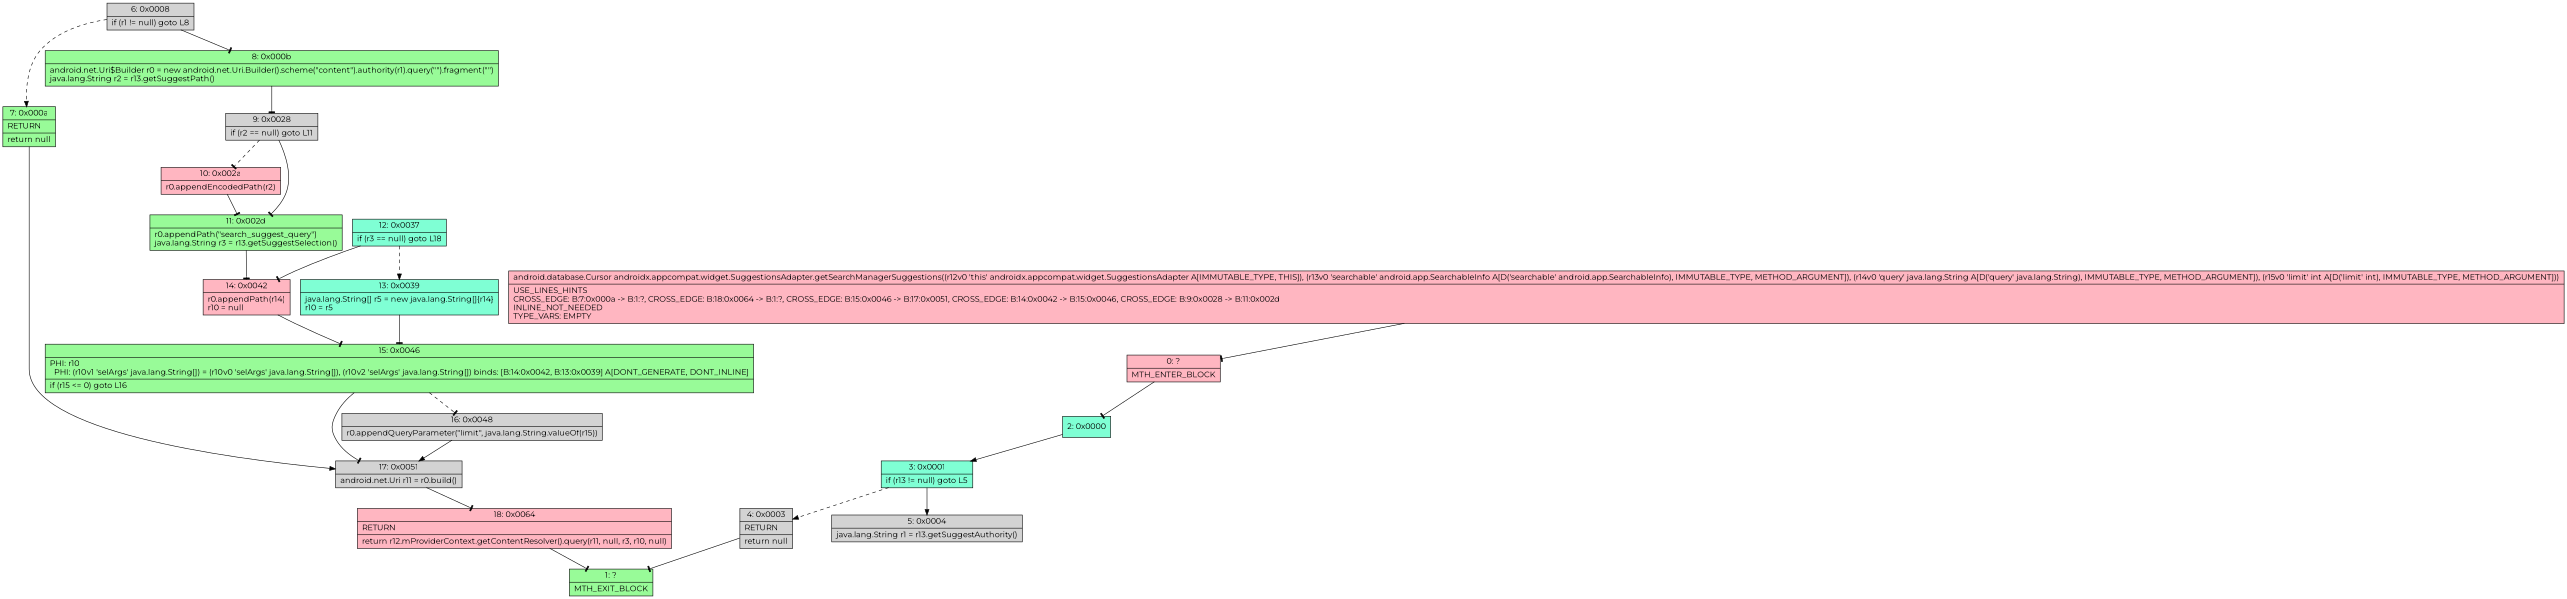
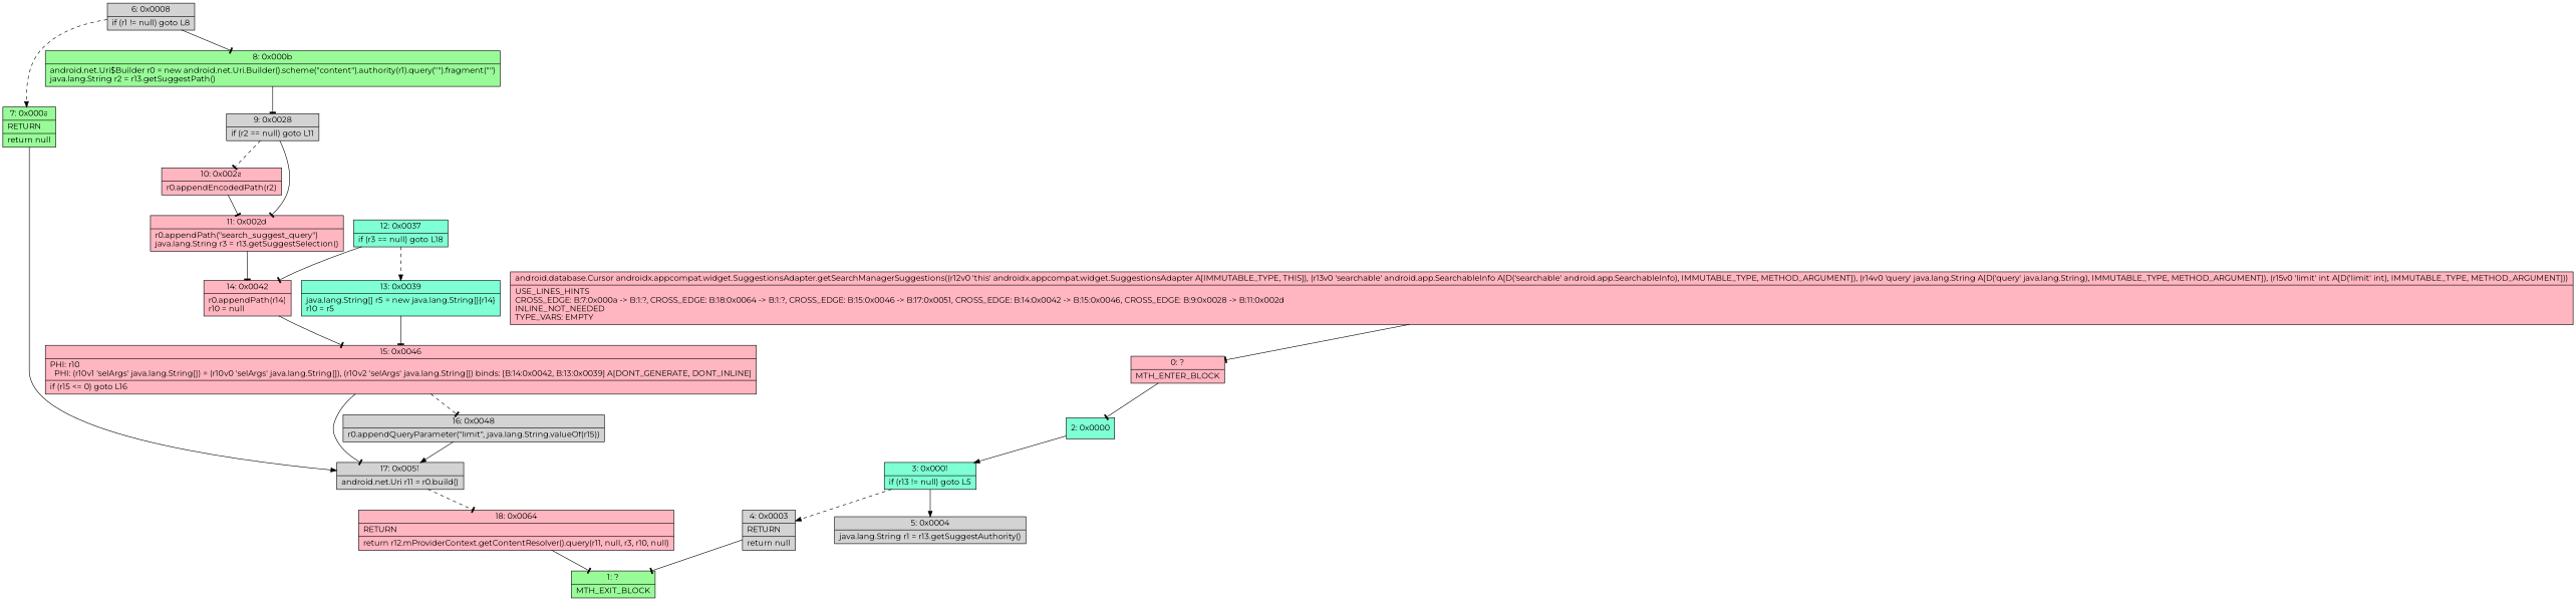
  digraph {
    fontname=Montserrat
    node [fillcolor=lightpink fontname=Montserrat shape=record style=filled]
    edge [arrowhead=tee fontname=Montserrat]
    n1 [label="{0\:\ ?|MTH_ENTER_BLOCK\l}"]
    n2 [fillcolor=aquamarine label="{2\:\ 0x0000}"]
    n3 [fillcolor=aquamarine label="{3\:\ 0x0001|if (r13 != null) goto L5\l}"]
    n4 [fillcolor=lightgrey label="{4\:\ 0x0003|RETURN\l|return null\l}"]
    n5 [fillcolor=lightgrey label="{5\:\ 0x0004|java.lang.String r1 = r13.getSuggestAuthority()\l}"]
    n6 [fillcolor=palegreen label="{1\:\ ?|MTH_EXIT_BLOCK\l}"]
    n7 [fillcolor=lightgrey label="{6\:\ 0x0008|if (r1 != null) goto L8\l}"]
    n8 [fillcolor=palegreen label="{7\:\ 0x000a|RETURN\l|return null\l}"]
    n9 [fillcolor=palegreen label="{8\:\ 0x000b|android.net.Uri$Builder r0 = new android.net.Uri.Builder().scheme(\"content\").authority(r1).query(\"\").fragment(\"\")\ljava.lang.String r2 = r13.getSuggestPath()\l}"]
    n10 [fillcolor=lightgrey label="{17\:\ 0x0051|android.net.Uri r11 = r0.build()\l}"]
    n11 [fillcolor=lightgrey label="{9\:\ 0x0028|if (r2 == null) goto L11\l}"]
    n12 [label="{10\:\ 0x002a|r0.appendEncodedPath(r2)\l}"]
-   n13 [fillcolor=palegreen label="{11\:\ 0x002d|r0.appendPath(\"search_suggest_query\")\ljava.lang.String r3 = r13.getSuggestSelection()\l}"]
+   n13 [label="{11\:\ 0x002d|r0.appendPath(\"search_suggest_query\")\ljava.lang.String r3 = r13.getSuggestSelection()\l}"]
    n14 [label="{14\:\ 0x0042|r0.appendPath(r14)\lr10 = null\l}"]
    n15 [fillcolor=aquamarine label="{12\:\ 0x0037|if (r3 == null) goto L18\l}"]
    n16 [fillcolor=aquamarine label="{13\:\ 0x0039|java.lang.String[] r5 = new java.lang.String[]\{r14\}\lr10 = r5\l}"]
-   n17 [fillcolor=palegreen label="{15\:\ 0x0046|PHI: r10 \l  PHI: (r10v1 'selArgs' java.lang.String[]) = (r10v0 'selArgs' java.lang.String[]), (r10v2 'selArgs' java.lang.String[]) binds: [B:14:0x0042, B:13:0x0039] A[DONT_GENERATE, DONT_INLINE]\l|if (r15 \<= 0) goto L16\l}"]
+   n17 [label="{15\:\ 0x0046|PHI: r10 \l  PHI: (r10v1 'selArgs' java.lang.String[]) = (r10v0 'selArgs' java.lang.String[]), (r10v2 'selArgs' java.lang.String[]) binds: [B:14:0x0042, B:13:0x0039] A[DONT_GENERATE, DONT_INLINE]\l|if (r15 \<= 0) goto L16\l}"]
    n18 [fillcolor=lightgrey label="{16\:\ 0x0048|r0.appendQueryParameter(\"limit\", java.lang.String.valueOf(r15))\l}"]
    n19 [label="{18\:\ 0x0064|RETURN\l|return r12.mProviderContext.getContentResolver().query(r11, null, r3, r10, null)\l}"]
    n20 [label="{android.database.Cursor androidx.appcompat.widget.SuggestionsAdapter.getSearchManagerSuggestions((r12v0 'this' androidx.appcompat.widget.SuggestionsAdapter A[IMMUTABLE_TYPE, THIS]), (r13v0 'searchable' android.app.SearchableInfo A[D('searchable' android.app.SearchableInfo), IMMUTABLE_TYPE, METHOD_ARGUMENT]), (r14v0 'query' java.lang.String A[D('query' java.lang.String), IMMUTABLE_TYPE, METHOD_ARGUMENT]), (r15v0 'limit' int A[D('limit' int), IMMUTABLE_TYPE, METHOD_ARGUMENT]))  | USE_LINES_HINTS\lCROSS_EDGE: B:7:0x000a \-\> B:1:?, CROSS_EDGE: B:18:0x0064 \-\> B:1:?, CROSS_EDGE: B:15:0x0046 \-\> B:17:0x0051, CROSS_EDGE: B:14:0x0042 \-\> B:15:0x0046, CROSS_EDGE: B:9:0x0028 \-\> B:11:0x002d\lINLINE_NOT_NEEDED\lTYPE_VARS: EMPTY\l}"]
    n1 -> n2
    n2 -> n3 [arrowhead=normal]
    n3 -> n4 [arrowhead=normal style=dashed]
    n3 -> n5 [arrowhead=normal]
    n4 -> n6
    n7 -> n8 [arrowhead=normal style=dashed]
    n7 -> n9
    n8 -> n10 [arrowhead=normal]
    n9 -> n11
-   n10 -> n19
+   n10 -> n19 [style=dashed]
    n11 -> n12 [style=dashed]
    n11 -> n13
    n12 -> n13
    n13 -> n14
    n14 -> n17
    n15 -> n14
    n15 -> n16 [arrowhead=normal style=dashed]
    n16 -> n17
    n17 -> n10
    n17 -> n18 [style=dashed]
    n18 -> n10 [arrowhead=normal]
    n19 -> n6
    n20 -> n1
  }
